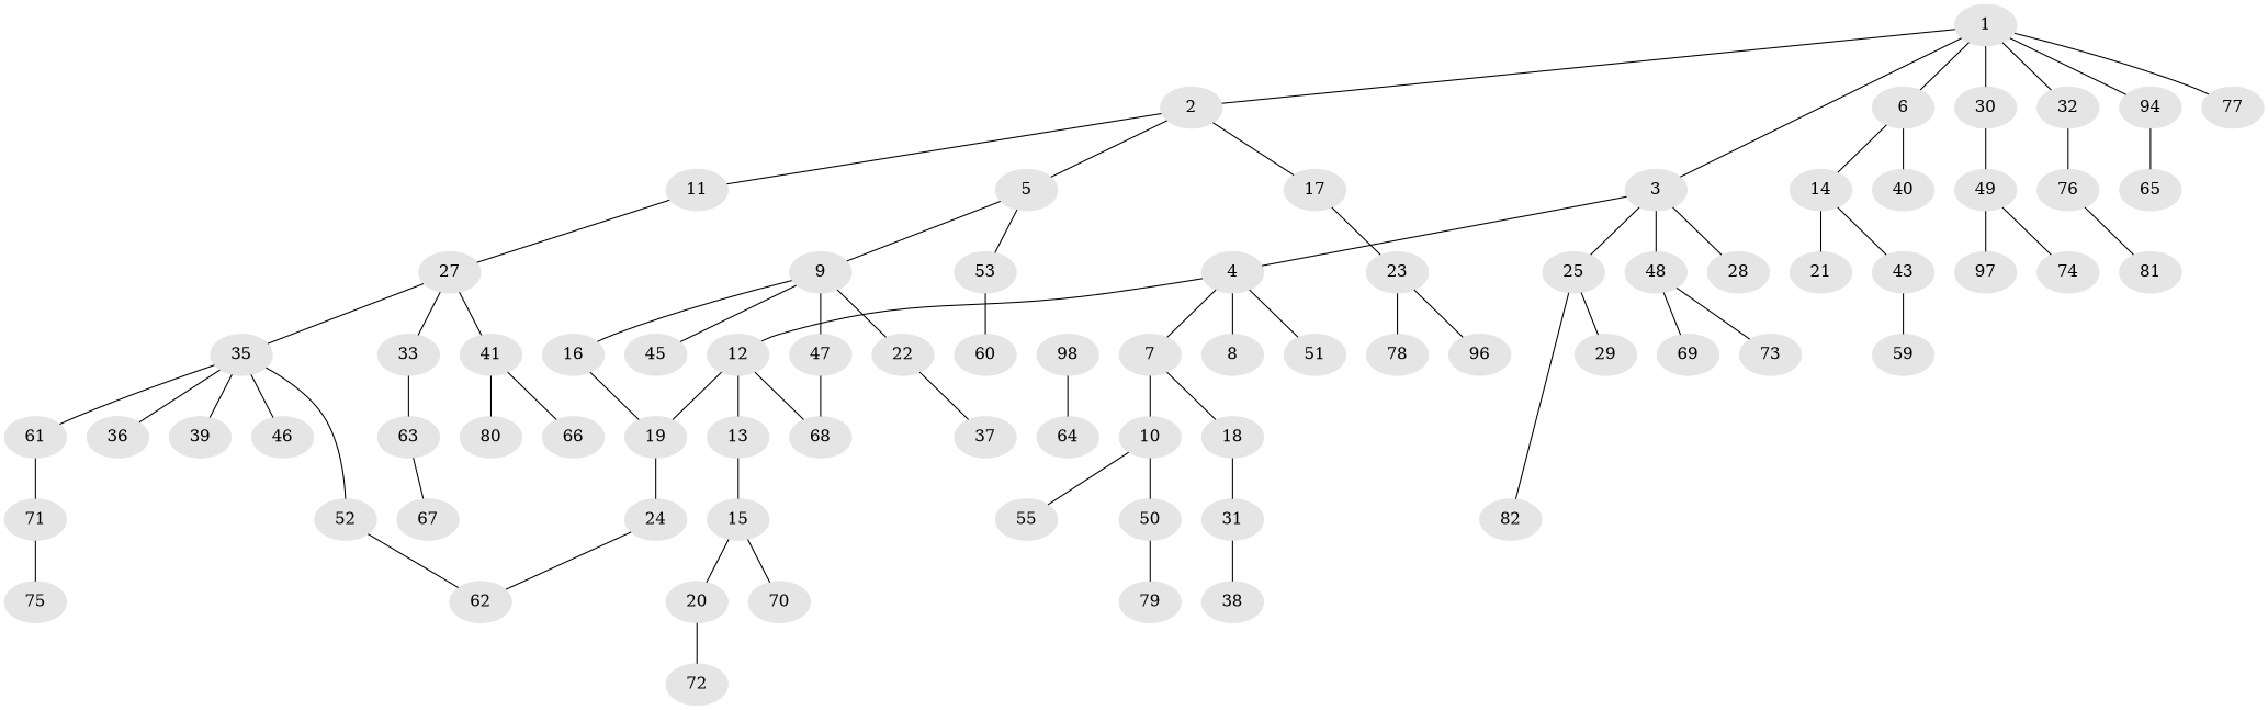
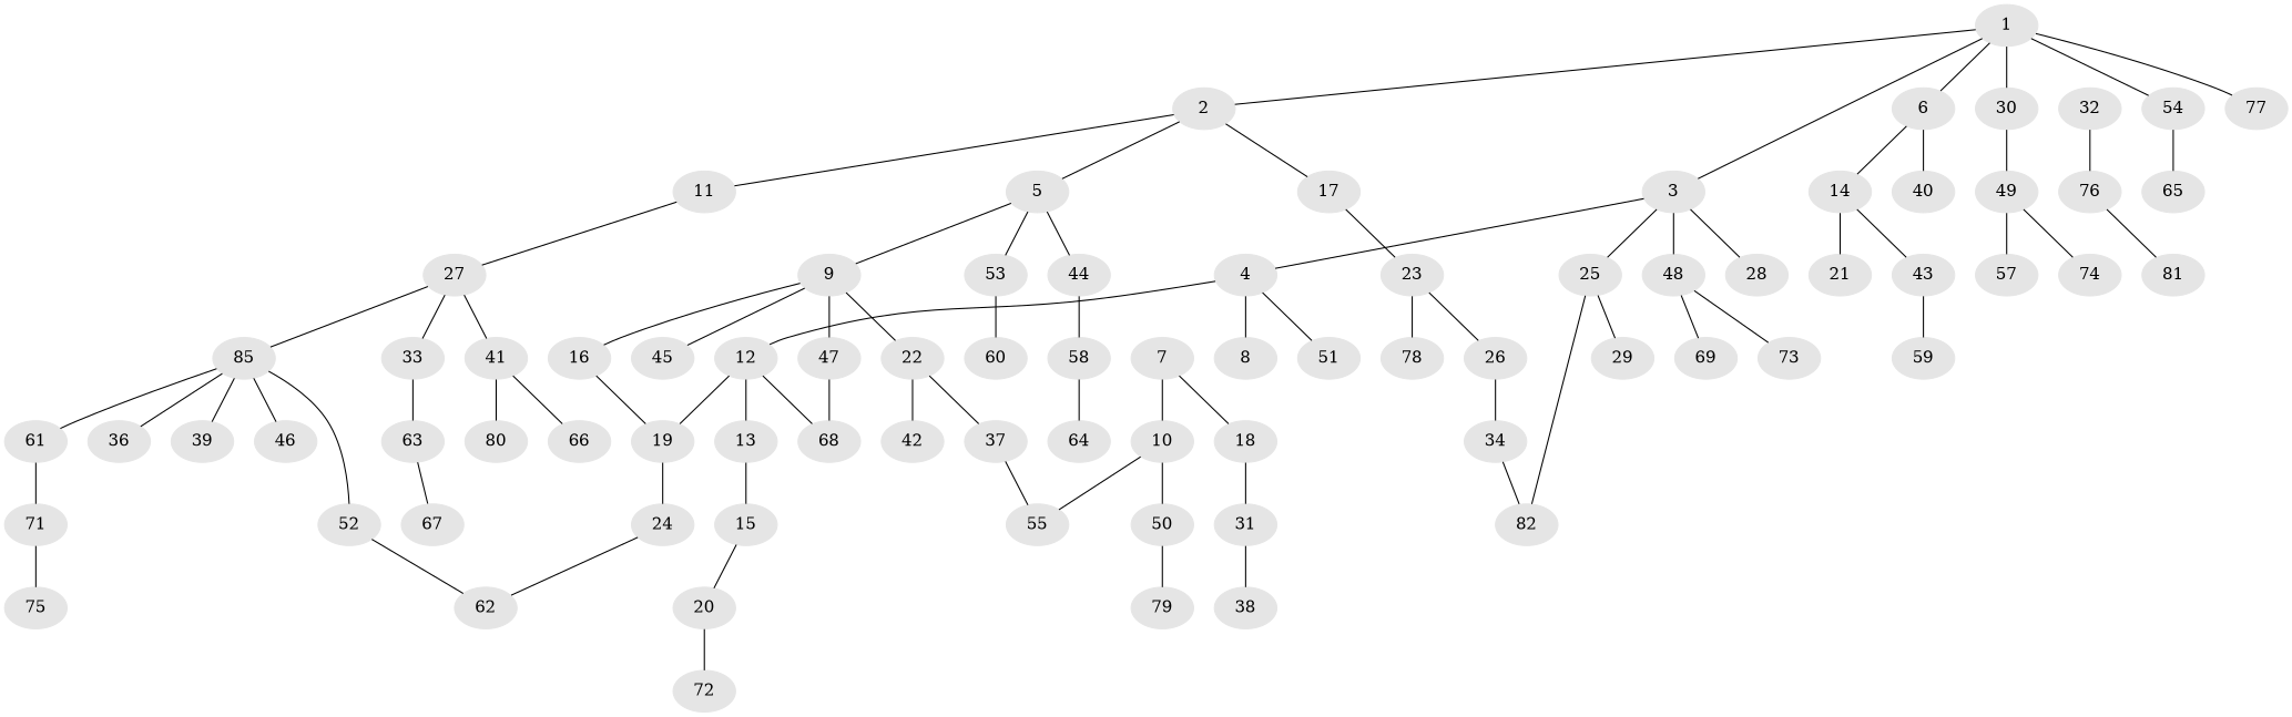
  graph {
    node [color=gray90 style=filled]
    1
    2
    3
    6
    30
    32
-   54 [label=94]
+   54
    77
    5
    11
    17
    4
    25
    28
    48
    14
    40
    49
    76
    65
    9
+   44
    53
    27
    23
    7
    8
    12
    51
    29
    82
    69
    73
    10
    18
    13
    19
    68
    16
    22
    45
    47
-   58 [label=98]
+   58
    60
    21
    43
    50
    55
    31
    37
+   42
    79
    33
-   35
+   35 [label=85]
    41
    15
    24
    20
-   70
    59
    72
-   26 [label=96]
+   26
    78
    38
    62
+   34
    63
    36
    39
    46
    52
    61
    66
    80
-   57 [label=97]
+   57
    74
    81
    67
    71
    64
    75
    1 -- 2
    1 -- 3
    1 -- 6
    1 -- 30
-   1 -- 32
    1 -- 54
    1 -- 77
    2 -- 5
    2 -- 11
    2 -- 17
    3 -- 4
    3 -- 25
    3 -- 28
    3 -- 48
    6 -- 14
    6 -- 40
    30 -- 49
    32 -- 76
    54 -- 65
    5 -- 9
+   5 -- 44
    5 -- 53
    11 -- 27
    17 -- 23
-   4 -- 7
    4 -- 8
    4 -- 12
    4 -- 51
    25 -- 29
    25 -- 82
    48 -- 69
    48 -- 73
    14 -- 21
    14 -- 43
    49 -- 57
    49 -- 74
    76 -- 81
    9 -- 16
    9 -- 22
    9 -- 45
    9 -- 47
+   44 -- 58
    53 -- 60
    27 -- 33
    27 -- 35
    27 -- 41
    23 -- 26
    23 -- 78
    7 -- 10
    7 -- 18
    12 -- 13
    12 -- 19
    12 -- 68
    10 -- 50
    10 -- 55
    18 -- 31
    13 -- 15
    19 -- 24
    16 -- 19
    22 -- 37
+   22 -- 42
    47 -- 68
    58 -- 64
    43 -- 59
    50 -- 79
    31 -- 38
+   37 -- 55
    33 -- 63
    35 -- 36
    35 -- 39
    35 -- 46
    35 -- 52
    35 -- 61
    41 -- 66
    41 -- 80
    15 -- 20
-   15 -- 70
    24 -- 62
    20 -- 72
+   26 -- 34
+   34 -- 82
    63 -- 67
    52 -- 62
    61 -- 71
    71 -- 75
  }
